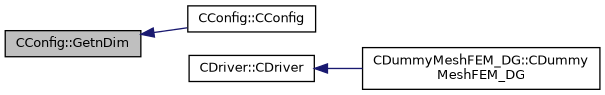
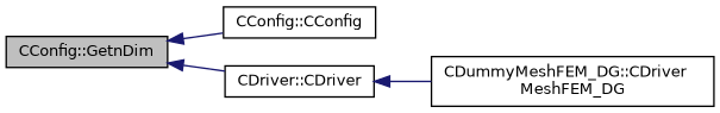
  digraph {
    rankdir=LR
    node [color=black fillcolor=white fontname=Helvetica fontsize=10 shape=record style=filled]
    edge [color=midnightblue dir=back fontname=Helvetica fontsize=10 labelfontname=Helvetica labelfontsize=10 style=solid]
    n1 [fillcolor=grey75 fontcolor=black height=0.2 label="CConfig::GetnDim" width=0.4]
    n2 [height=0.2 label="CConfig::CConfig" width=0.4]
    n3 [height=0.2 label="CDriver::CDriver" width=0.4]
-   n4 [height=0.2 label="CDummyMeshFEM_DG::CDummy\lMeshFEM_DG" width=0.4]
+   n4 [height=0.2 label="CDummyMeshFEM_DG::CDriver\lMeshFEM_DG" width=0.4]
    n1 -> n2
+   n1 -> n3
    n3 -> n4
  }
